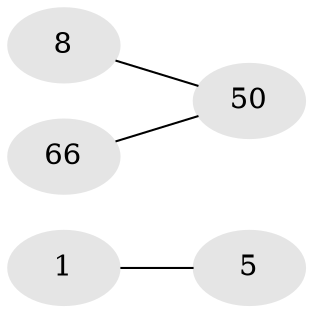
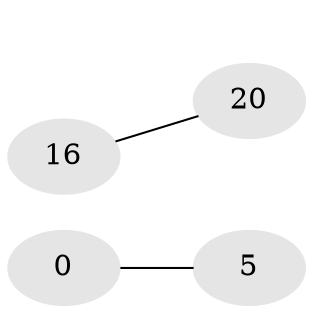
  graph {
    rankdir=LR
    node [color=gray90 style=filled]
-   1 [super="+17+19"]
+   1 [super="+17+19" label=0]
    n2 [label=5 super="+4+5+6+15+19"]
-   8 [super="+15"]
-   20 [label=50]
-   16 [super="+6+17" label=66]
+   20
+   16 [super="+6+17"]
    1 -- n2
-   8 -- 20
    16 -- 20
  }
